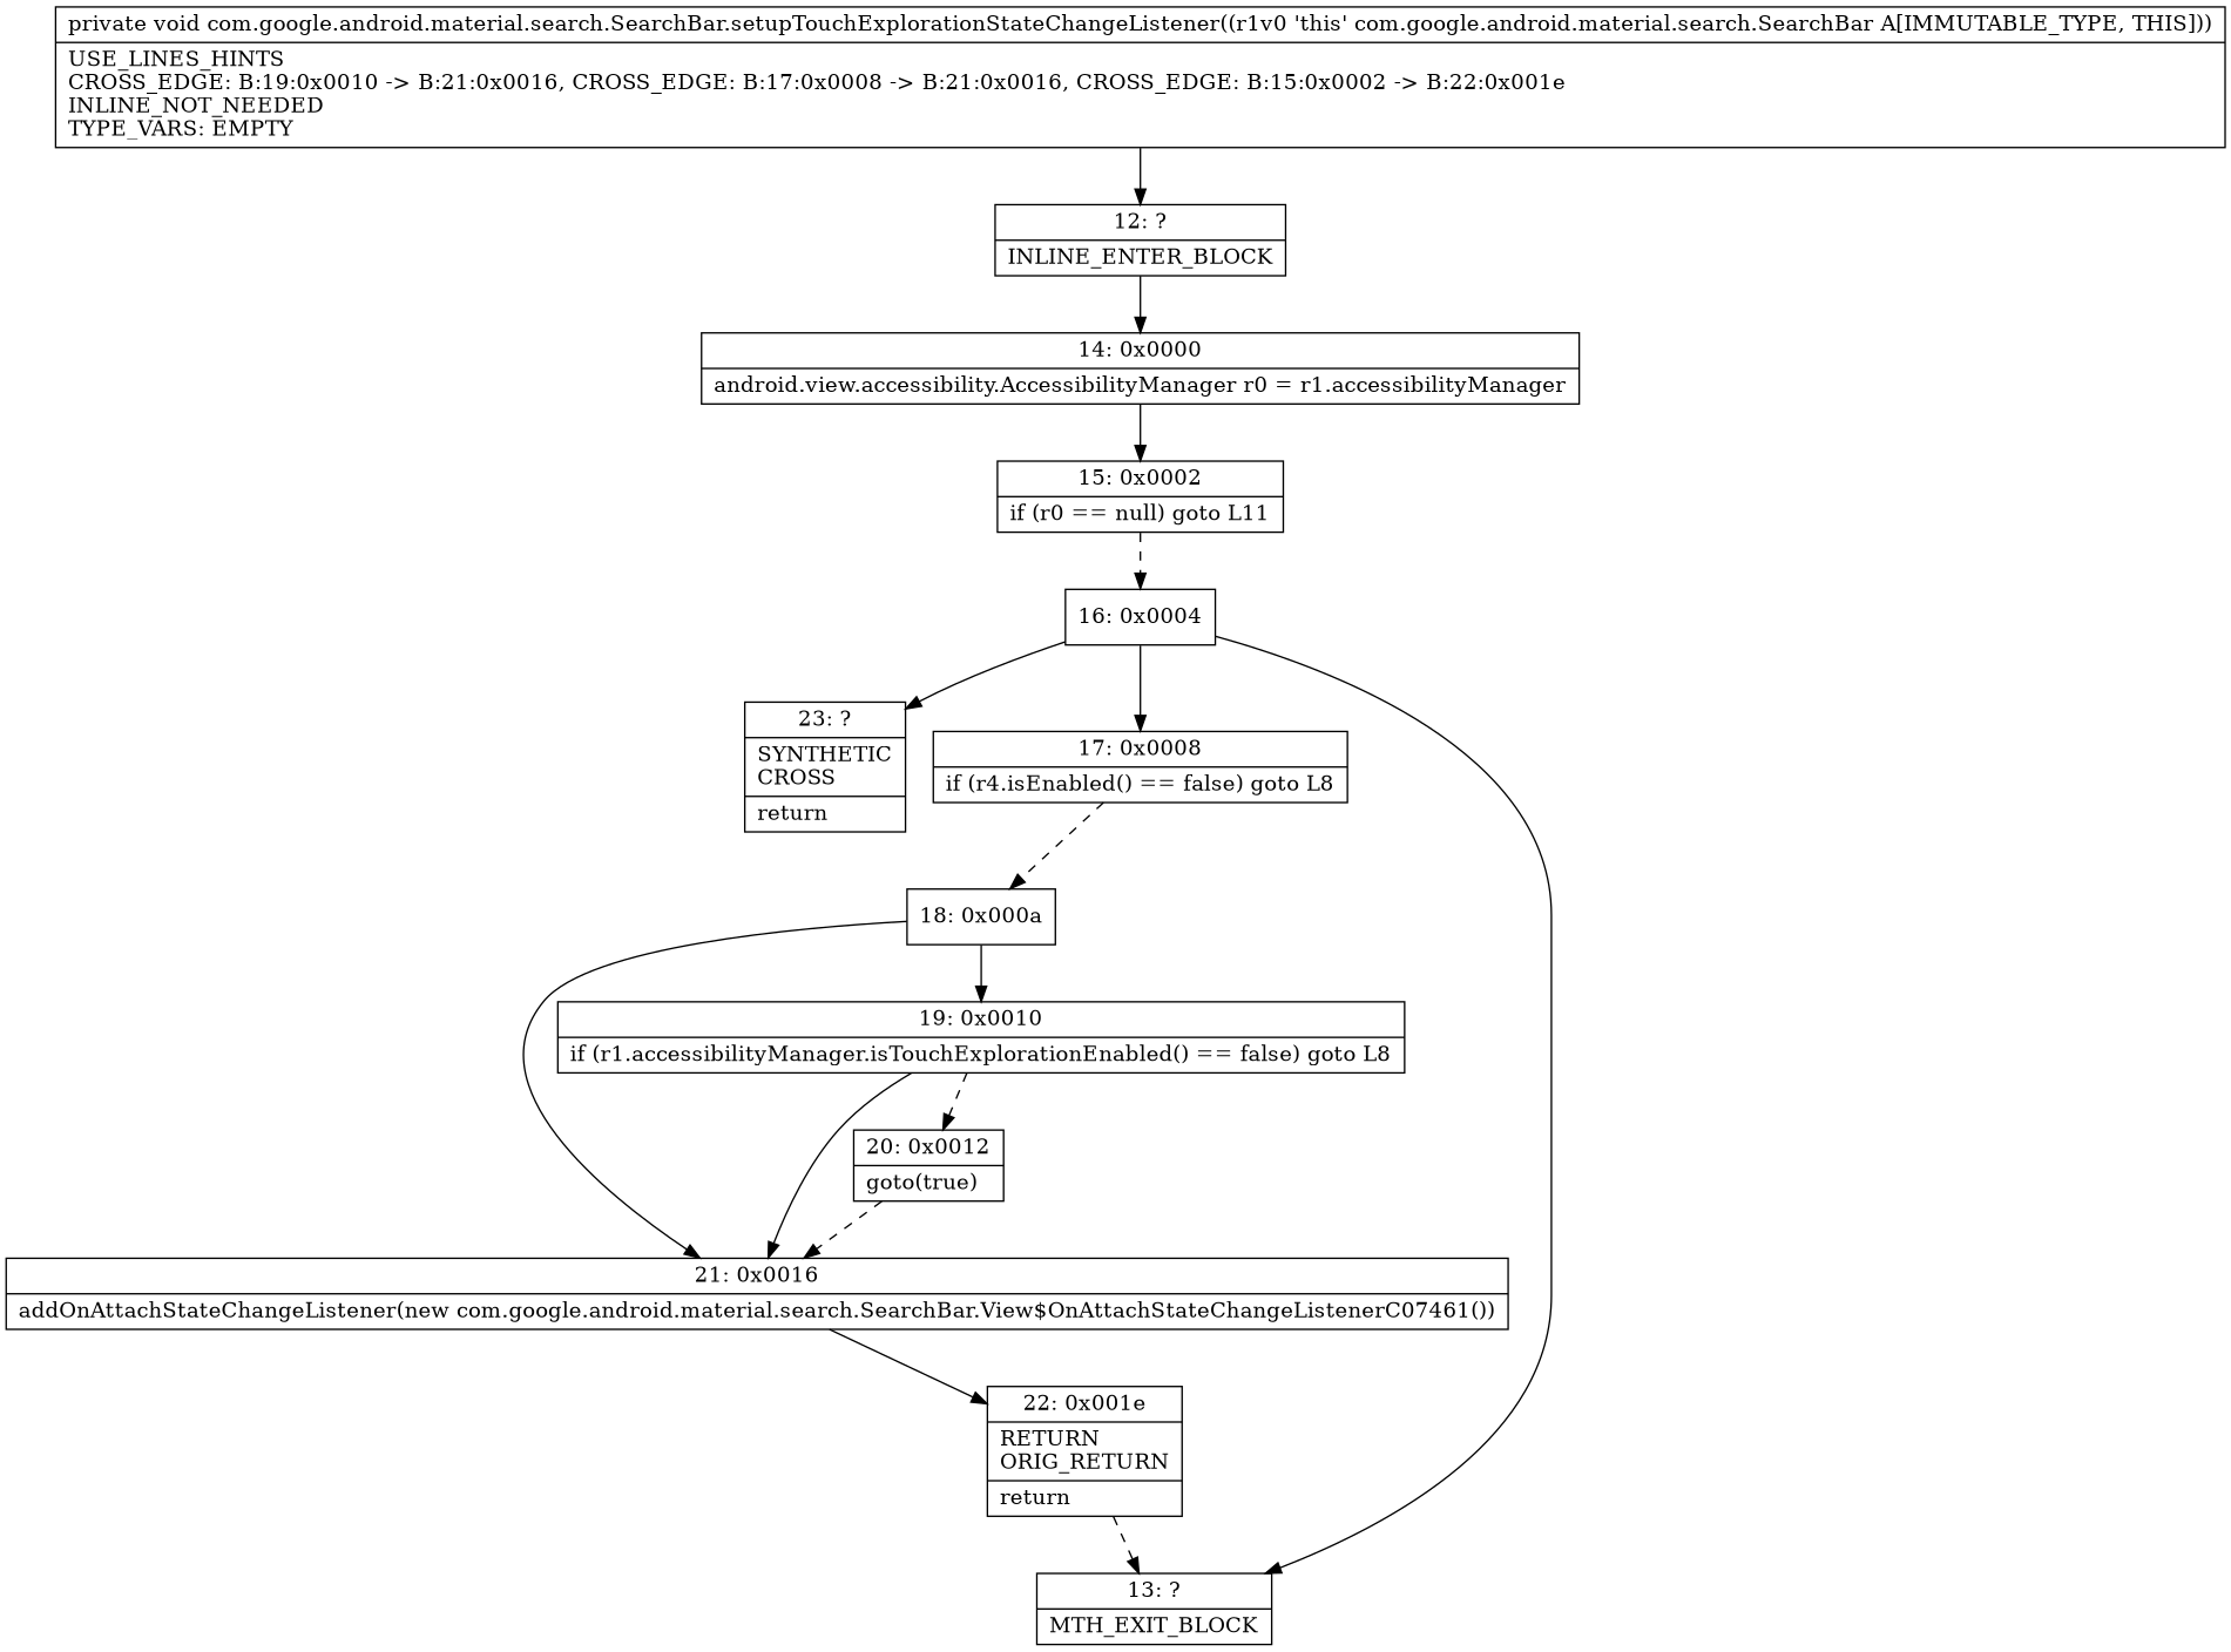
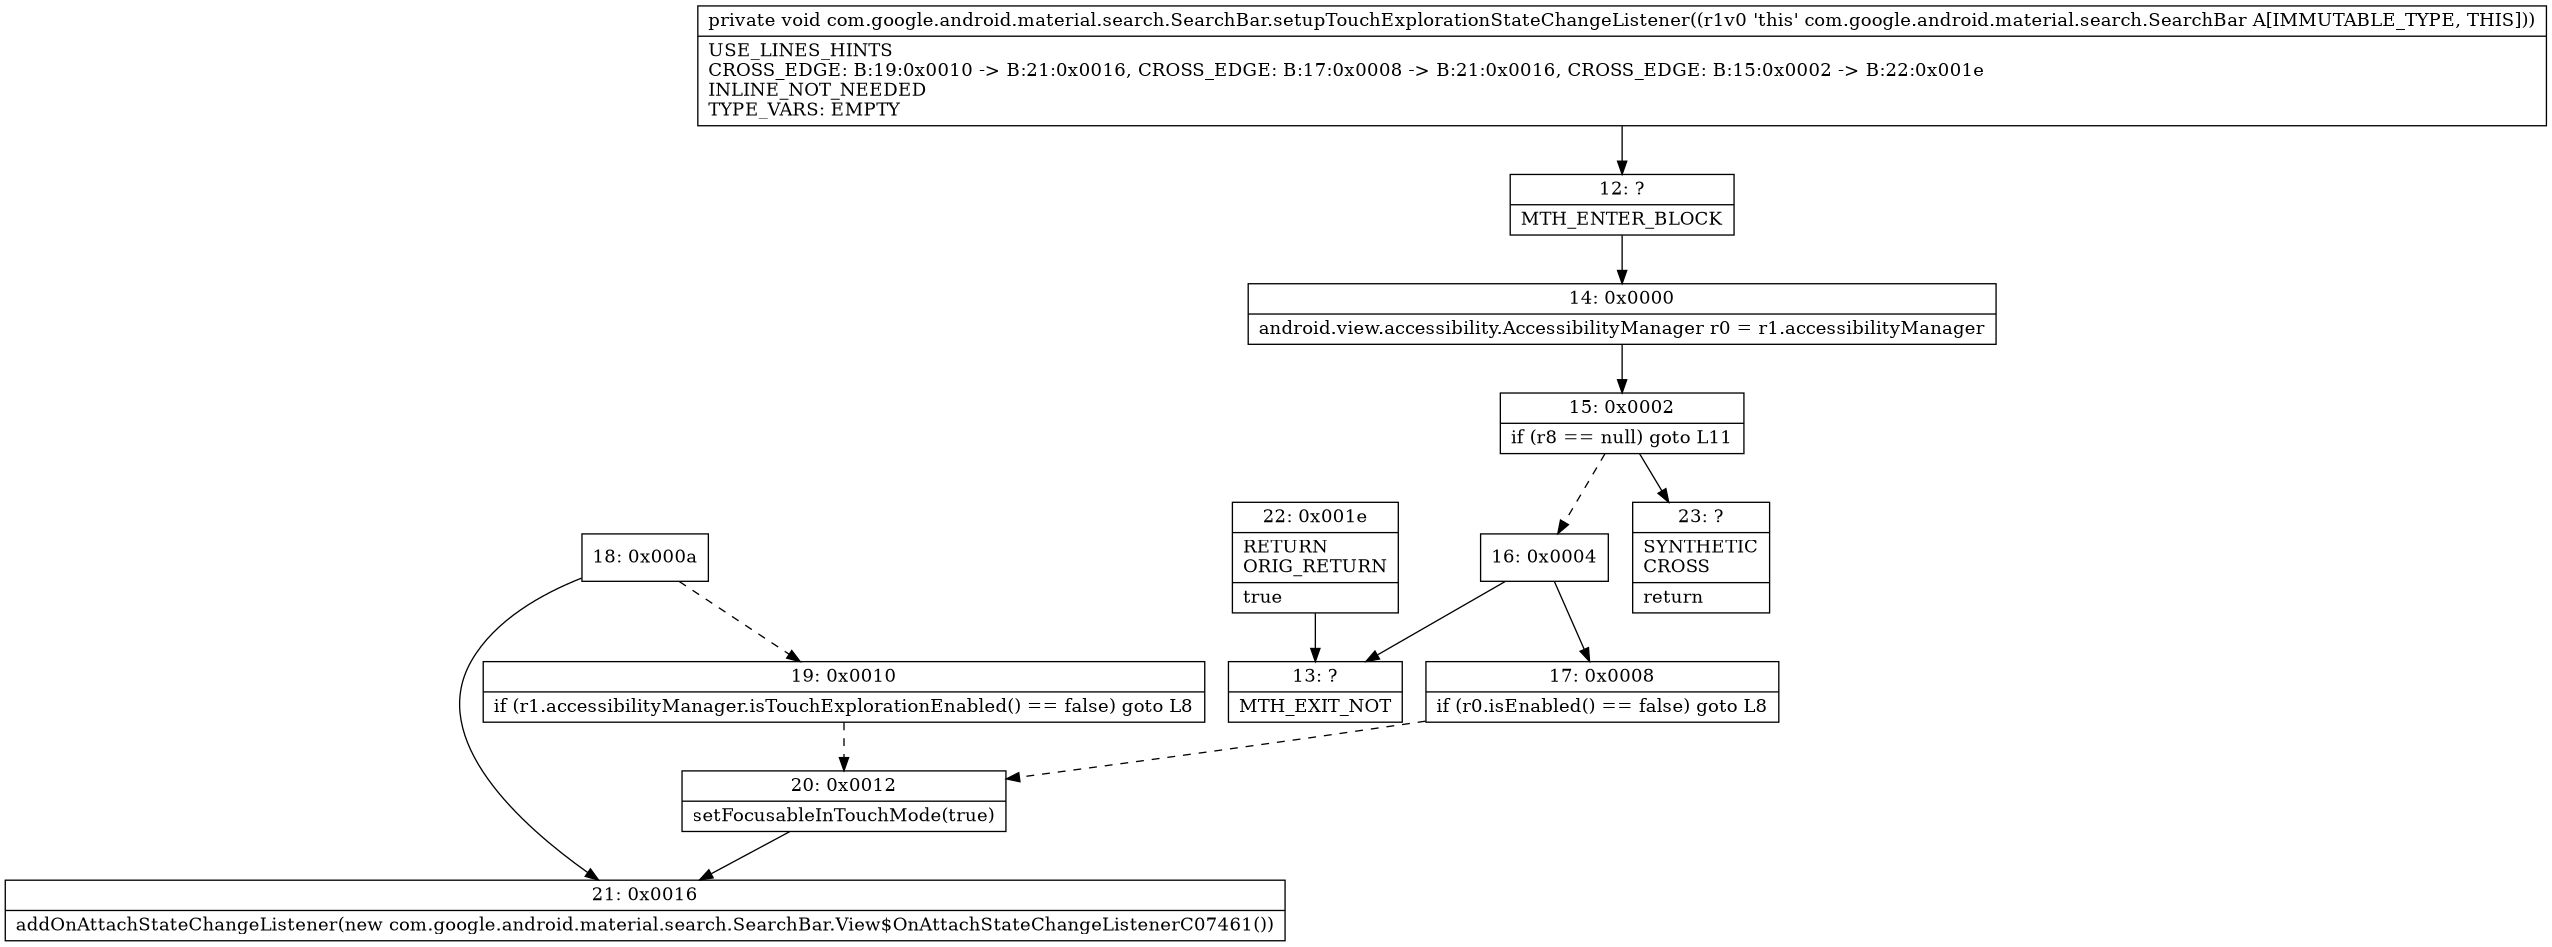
  digraph {
    node [shape=record]
-   n1 [label="{12\:\ ?|INLINE_ENTER_BLOCK\l}"]
+   n1 [label="{12\:\ ?|MTH_ENTER_BLOCK\l}"]
    n2 [label="{14\:\ 0x0000|android.view.accessibility.AccessibilityManager r0 = r1.accessibilityManager\l}"]
-   n3 [label="{15\:\ 0x0002|if (r0 == null) goto L11\l}"]
+   n3 [label="{15\:\ 0x0002|if (r8 == null) goto L11\l}"]
    n4 [label="{16\:\ 0x0004}"]
    n5 [label="{23\:\ ?|SYNTHETIC\lCROSS\l|return\l}"]
-   n6 [label="{17\:\ 0x0008|if (r4.isEnabled() == false) goto L8\l}"]
-   n7 [label="{13\:\ ?|MTH_EXIT_BLOCK\l}"]
+   n6 [label="{17\:\ 0x0008|if (r0.isEnabled() == false) goto L8\l}"]
+   n7 [label="{13\:\ ?|MTH_EXIT_NOT\l}"]
    n8 [label="{18\:\ 0x000a}"]
    n9 [label="{21\:\ 0x0016|addOnAttachStateChangeListener(new com.google.android.material.search.SearchBar.View$OnAttachStateChangeListenerC07461())\l}"]
    n10 [label="{19\:\ 0x0010|if (r1.accessibilityManager.isTouchExplorationEnabled() == false) goto L8\l}"]
-   n11 [label="{22\:\ 0x001e|RETURN\lORIG_RETURN\l|return\l}"]
-   n12 [label="{20\:\ 0x0012|goto(true)\l}"]
+   n11 [label="{22\:\ 0x001e|RETURN\lORIG_RETURN\l|true\l}"]
+   n12 [label="{20\:\ 0x0012|setFocusableInTouchMode(true)\l}"]
    n13 [label="{private void com.google.android.material.search.SearchBar.setupTouchExplorationStateChangeListener((r1v0 'this' com.google.android.material.search.SearchBar A[IMMUTABLE_TYPE, THIS]))  | USE_LINES_HINTS\lCROSS_EDGE: B:19:0x0010 \-\> B:21:0x0016, CROSS_EDGE: B:17:0x0008 \-\> B:21:0x0016, CROSS_EDGE: B:15:0x0002 \-\> B:22:0x001e\lINLINE_NOT_NEEDED\lTYPE_VARS: EMPTY\l}"]
    n1 -> n2
    n2 -> n3
    n3 -> n4 [style=dashed]
-   n4 -> n5
+   n3 -> n5
    n4 -> n6
    n4 -> n7
-   n6 -> n8 [style=dashed]
+   n6 -> n12 [style=dashed]
    n8 -> n9
-   n8 -> n10
-   n9 -> n11
-   n10 -> n9
+   n8 -> n10 [style=dashed]
    n10 -> n12 [style=dashed]
-   n11 -> n7 [style=dashed]
-   n12 -> n9 [style=dashed]
+   n11 -> n7
+   n12 -> n9
    n13 -> n1
  }
